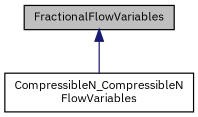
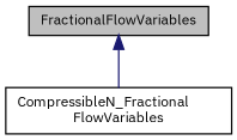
  digraph {
    fontname="IBM Plex Sans"
    node [color=black fontname="IBM Plex Sans" fontsize=10 shape=record style=filled]
    n1 [fillcolor=grey75 fontcolor=black height=0.2 label=FractionalFlowVariables width=0.4]
-   n2 [fillcolor=white height=0.2 label="CompressibleN_CompressibleN\lFlowVariables" width=0.4]
+   n2 [fillcolor=white height=0.2 label="CompressibleN_Fractional\lFlowVariables" width=0.4]
    n1 -> n2 [color=midnightblue dir=back fontname="IBM Plex Sans" fontsize=10 labelfontname=Helvetica labelfontsize=10 style=solid]
  }
